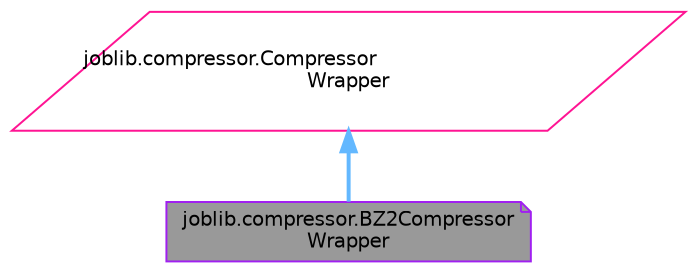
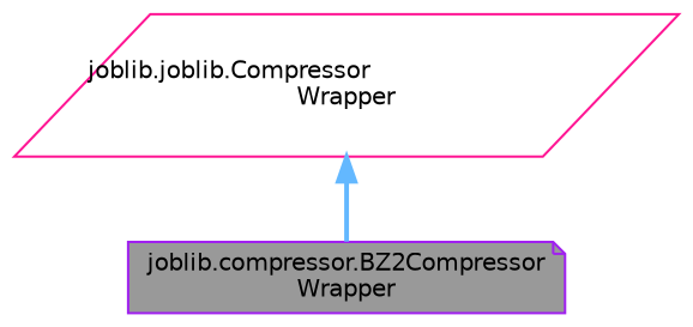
  digraph {
    node [fontname=Helvetica fontsize=10 style=filled]
    n1 [color=purple fillcolor=grey60 fontcolor=black height=0.2 label="joblib.compressor.BZ2Compressor\lWrapper" shape=note width=0.4]
-   n2 [color=deeppink fillcolor=white height=0.2 label="joblib.compressor.Compressor\lWrapper" shape=parallelogram width=0.4]
+   n2 [color=deeppink fillcolor=white height=0.2 label="joblib.joblib.Compressor\lWrapper" shape=parallelogram width=0.4]
    n2 -> n1 [color=steelblue1 dir=back fontname=Helvetica fontsize=10 labelfontname=Helvetica labelfontsize=10 style=bold]
  }
